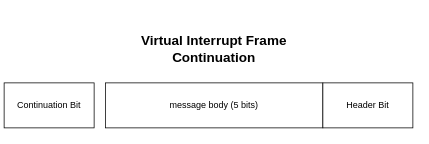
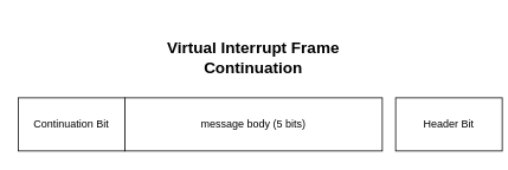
  <mxCell id="0" />
  <mxCell id="1" parent="0" />
- <mxCell id="2" value="Continuation Bit" style="rounded=0;whiteSpace=wrap;html=1;" parent="1" vertex="1"><mxGeometry x="5" y="110" width="120" height="60" as="geometry" /></mxCell>
+ <mxCell id="2" value="Continuation Bit" style="rounded=0;whiteSpace=wrap;html=1;" parent="1" vertex="1"><mxGeometry x="20" y="110" width="120" height="60" as="geometry" /></mxCell>
  <mxCell id="3" value="message body (5 bits)" style="rounded=0;whiteSpace=wrap;html=1;" parent="1" vertex="1"><mxGeometry x="140" y="110" width="290" height="60" as="geometry" /></mxCell>
- <mxCell id="4" value="Header Bit" style="rounded=0;whiteSpace=wrap;html=1;" parent="1" vertex="1"><mxGeometry x="430" y="110" width="120" height="60" as="geometry" /></mxCell>
+ <mxCell id="4" value="Header Bit" style="rounded=0;whiteSpace=wrap;html=1;" parent="1" vertex="1"><mxGeometry x="445" y="110" width="120" height="60" as="geometry" /></mxCell>
  <mxCell id="5" value="&lt;b&gt;&lt;font style=&quot;font-size: 18px;&quot;&gt;Virtual Interrupt Frame Continuation&lt;/font&gt;&lt;/b&gt;" style="text;html=1;align=center;verticalAlign=middle;whiteSpace=wrap;rounded=0;" parent="1" vertex="1"><mxGeometry x="185" y="20" width="200" height="90" as="geometry" /></mxCell>
